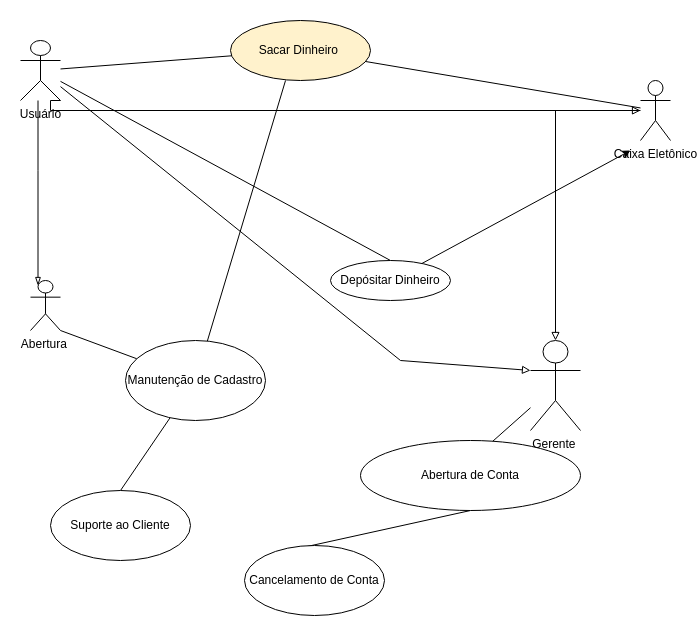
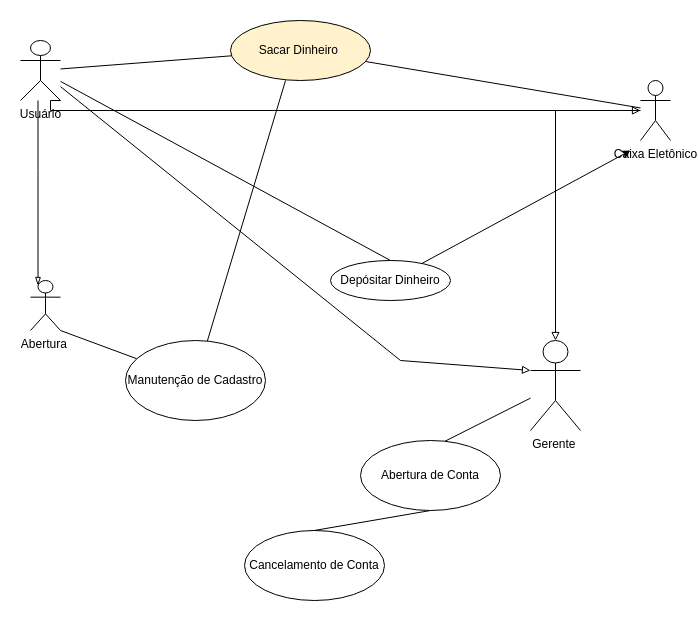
  <mxCell id="0" />
  <mxCell id="1" parent="0" />
  <mxCell id="2" value="Sacar Dinheiro&amp;nbsp;&lt;br&gt;" style="ellipse;whiteSpace=wrap;html=1;fillColor=#fff2cc;" vertex="1" parent="1"><mxGeometry x="230" y="20" width="140" height="60" as="geometry" /></mxCell>
  <mxCell id="3" style="rounded=0;orthogonalLoop=1;jettySize=auto;html=1;exitX=0.5;exitY=0;exitDx=0;exitDy=0;endArrow=none;endFill=0;" edge="1" parent="1" source="5" target="19"><mxGeometry relative="1" as="geometry"><mxPoint x="280" y="170" as="targetPoint" /></mxGeometry></mxCell>
  <mxCell id="4" style="rounded=0;orthogonalLoop=1;jettySize=auto;html=1;" edge="1" parent="1" source="5"><mxGeometry relative="1" as="geometry"><mxPoint x="630" y="150" as="targetPoint" /></mxGeometry></mxCell>
  <mxCell id="5" value="Depósitar Dinheiro&lt;br&gt;" style="ellipse;whiteSpace=wrap;html=1;" vertex="1" parent="1"><mxGeometry x="330" y="260" width="120" height="40" as="geometry" /></mxCell>
  <mxCell id="6" style="rounded=0;orthogonalLoop=1;jettySize=auto;html=1;entryX=0.6;entryY=0.014;entryDx=0;entryDy=0;entryPerimeter=0;endArrow=none;endFill=0;" edge="1" parent="1" source="7" target="11"><mxGeometry relative="1" as="geometry" /></mxCell>
  <mxCell id="7" value="Gerente&amp;nbsp;&lt;br&gt;" style="shape=umlActor;html=1;verticalLabelPosition=bottom;verticalAlign=top;align=center;" vertex="1" parent="1"><mxGeometry x="530" y="340" width="50" height="90" as="geometry" /></mxCell>
  <mxCell id="8" style="rounded=0;orthogonalLoop=1;jettySize=auto;html=1;exitX=1;exitY=1;exitDx=0;exitDy=0;exitPerimeter=0;endArrow=none;endFill=0;" edge="1" parent="1" source="9" target="23"><mxGeometry relative="1" as="geometry" /></mxCell>
  <mxCell id="9" value="Abertura&amp;nbsp;&lt;br&gt;" style="shape=umlActor;html=1;verticalLabelPosition=bottom;verticalAlign=top;align=center;" vertex="1" parent="1"><mxGeometry x="30" y="280" width="30" height="50" as="geometry" /></mxCell>
  <mxCell id="10" style="rounded=0;orthogonalLoop=1;jettySize=auto;html=1;exitX=0.5;exitY=1;exitDx=0;exitDy=0;entryX=0.414;entryY=0.029;entryDx=0;entryDy=0;entryPerimeter=0;endArrow=none;endFill=0;" edge="1" parent="1" source="11" target="20"><mxGeometry relative="1" as="geometry" /></mxCell>
- <mxCell id="11" value="Abertura de Conta" style="ellipse;whiteSpace=wrap;html=1;" vertex="1" parent="1"><mxGeometry x="360" y="440" width="220" height="70" as="geometry" /></mxCell>
+ <mxCell id="11" value="Abertura de Conta" style="ellipse;whiteSpace=wrap;html=1;" vertex="1" parent="1"><mxGeometry x="360" y="440" width="140" height="70" as="geometry" /></mxCell>
  <mxCell id="12" value="" style="rounded=0;orthogonalLoop=1;jettySize=auto;html=1;endArrow=none;endFill=0;" edge="1" parent="1" source="14" target="2"><mxGeometry relative="1" as="geometry" /></mxCell>
  <mxCell id="13" style="edgeStyle=orthogonalEdgeStyle;rounded=0;orthogonalLoop=1;jettySize=auto;html=1;entryX=0.5;entryY=0;entryDx=0;entryDy=0;entryPerimeter=0;endArrow=block;endFill=0;" edge="1" parent="1" source="14" target="7"><mxGeometry relative="1" as="geometry" /></mxCell>
  <mxCell id="14" value="Caixa Eletônico&lt;br&gt;" style="shape=umlActor;html=1;verticalLabelPosition=bottom;verticalAlign=top;align=center;" vertex="1" parent="1"><mxGeometry x="640" y="80" width="30" height="60" as="geometry" /></mxCell>
  <mxCell id="15" style="edgeStyle=orthogonalEdgeStyle;rounded=0;orthogonalLoop=1;jettySize=auto;html=1;exitX=1;exitY=1;exitDx=0;exitDy=0;exitPerimeter=0;endArrow=block;endFill=0;" edge="1" parent="1" source="19" target="14"><mxGeometry relative="1" as="geometry"><Array as="points"><mxPoint x="50" y="110" /></Array></mxGeometry></mxCell>
  <mxCell id="16" style="edgeStyle=orthogonalEdgeStyle;rounded=0;orthogonalLoop=1;jettySize=auto;html=1;entryX=0.25;entryY=0.1;entryDx=0;entryDy=0;entryPerimeter=0;endArrow=blockThin;endFill=0;" edge="1" parent="1" source="19" target="9"><mxGeometry relative="1" as="geometry"><Array as="points"><mxPoint x="38" y="170" /></Array></mxGeometry></mxCell>
  <mxCell id="17" style="rounded=0;orthogonalLoop=1;jettySize=auto;html=1;endArrow=none;endFill=0;" edge="1" parent="1" source="19" target="2"><mxGeometry relative="1" as="geometry" /></mxCell>
  <mxCell id="18" style="rounded=0;orthogonalLoop=1;jettySize=auto;html=1;entryX=0;entryY=0.333;entryDx=0;entryDy=0;entryPerimeter=0;endArrow=block;endFill=0;" edge="1" parent="1" source="19" target="7"><mxGeometry relative="1" as="geometry"><Array as="points"><mxPoint x="400" y="360" /></Array></mxGeometry></mxCell>
  <mxCell id="19" value="Usuário&lt;br&gt;" style="shape=umlActor;html=1;verticalLabelPosition=bottom;verticalAlign=top;align=center;" vertex="1" parent="1"><mxGeometry x="20" y="40" width="40" height="60" as="geometry" /></mxCell>
- <mxCell id="20" value="Cancelamento de Conta" style="ellipse;whiteSpace=wrap;html=1;" vertex="1" parent="1"><mxGeometry x="244" y="545" width="140" height="70" as="geometry" /></mxCell>
- <mxCell id="21" style="rounded=0;orthogonalLoop=1;jettySize=auto;html=1;entryX=0.5;entryY=0;entryDx=0;entryDy=0;endArrow=none;endFill=0;" edge="1" parent="1" source="23" target="24"><mxGeometry relative="1" as="geometry" /></mxCell>
+ <mxCell id="20" value="Cancelamento de Conta" style="ellipse;whiteSpace=wrap;html=1;" vertex="1" parent="1"><mxGeometry x="244" y="530" width="140" height="70" as="geometry" /></mxCell>
  <mxCell id="22" style="rounded=0;orthogonalLoop=1;jettySize=auto;html=1;entryX=0.393;entryY=1;entryDx=0;entryDy=0;entryPerimeter=0;endArrow=none;endFill=0;" edge="1" parent="1" source="23" target="2"><mxGeometry relative="1" as="geometry" /></mxCell>
  <mxCell id="23" value="Manutenção de Cadastro" style="ellipse;whiteSpace=wrap;html=1;" vertex="1" parent="1"><mxGeometry x="125" y="340" width="140" height="80" as="geometry" /></mxCell>
- <mxCell id="24" value="Suporte ao Cliente" style="ellipse;whiteSpace=wrap;html=1;" vertex="1" parent="1"><mxGeometry x="50" y="490" width="140" height="70" as="geometry" /></mxCell>
